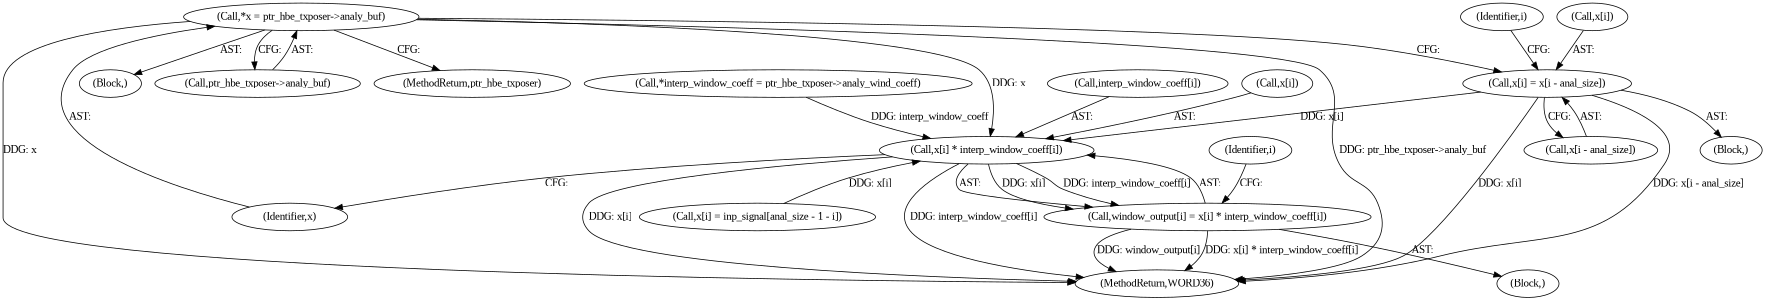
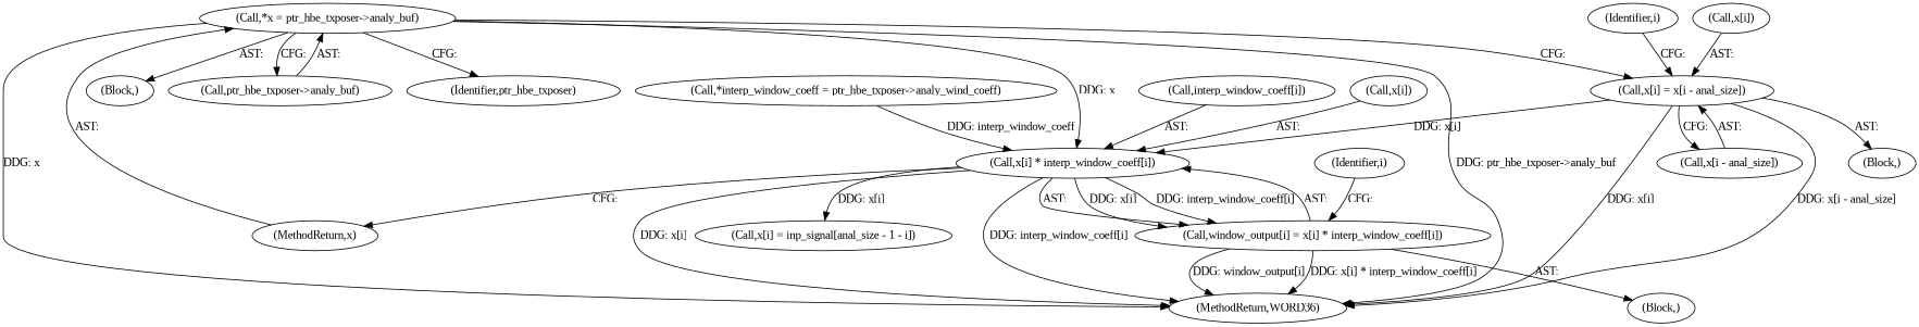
  digraph {
    fontname="Liberation Serif"
    node [fontname="Liberation Serif"]
    edge [fontname="Liberation Serif"]
    n1 [label="(Call,*x = ptr_hbe_txposer->analy_buf)"]
    n2 [label="(Call,x[i] = x[i - anal_size])"]
    n3 [label="(Call,x[i] * interp_window_coeff[i])"]
    n4 [label="(MethodReturn,WORD36)"]
    n5 [label="(Block,)"]
    n6 [label="(Call,ptr_hbe_txposer->analy_buf)"]
-   n7 [label="(MethodReturn,ptr_hbe_txposer)"]
+   n7 [label="(Identifier,ptr_hbe_txposer)"]
    n8 [label="(Call,x[i - anal_size])"]
    n9 [label="(Block,)"]
    n10 [label="(Call,window_output[i] = x[i] * interp_window_coeff[i])"]
-   n11 [label="(Identifier,x)"]
+   n11 [label="(MethodReturn,x)"]
    n12 [label="(Block,)"]
    n13 [label="(Call,interp_window_coeff[i])"]
    n14 [label="(Identifier,i)"]
    n15 [label="(Identifier,i)"]
    n16 [label="(Call,x[i])"]
    n17 [label="(Call,*interp_window_coeff = ptr_hbe_txposer->analy_wind_coeff)"]
    n18 [label="(Call,x[i] = inp_signal[anal_size - 1 - i])"]
    n19 [label="(Call,x[i])"]
    n1 -> n2 [label="CFG: "]
    n1 -> n3 [label="DDG: x"]
    n1 -> n4 [label="DDG: ptr_hbe_txposer->analy_buf"]
    n1 -> n4 [label="DDG: x"]
    n1 -> n5 [label="AST: "]
    n1 -> n6 [label="CFG: "]
    n1 -> n7 [label="CFG: "]
    n2 -> n3 [label="DDG: x[i]"]
    n2 -> n4 [label="DDG: x[i]"]
    n2 -> n4 [label="DDG: x[i - anal_size]"]
    n2 -> n8 [label="CFG: "]
    n2 -> n9 [label="AST: "]
    n3 -> n4 [label="DDG: x[i]"]
    n3 -> n4 [label="DDG: interp_window_coeff[i]"]
    n3 -> n10 [label="AST: "]
    n3 -> n10 [label="DDG: x[i]"]
    n3 -> n10 [label="DDG: interp_window_coeff[i]"]
    n3 -> n11 [label="CFG: "]
    n6 -> n1 [label="AST: "]
    n8 -> n2 [label="AST: "]
    n10 -> n3 [label="AST: "]
    n10 -> n4 [label="DDG: window_output[i]"]
    n10 -> n4 [label="DDG: x[i] * interp_window_coeff[i]"]
    n10 -> n12 [label="AST: "]
    n11 -> n1 [label="AST: "]
    n13 -> n3 [label="AST: "]
    n14 -> n10 [label="CFG: "]
    n15 -> n2 [label="CFG: "]
    n16 -> n3 [label="AST: "]
    n17 -> n3 [label="DDG: interp_window_coeff"]
-   n18 -> n3 [label="DDG: x[i]"]
+   n3 -> n18 [label="DDG: x[i]"]
    n19 -> n2 [label="AST: "]
  }
